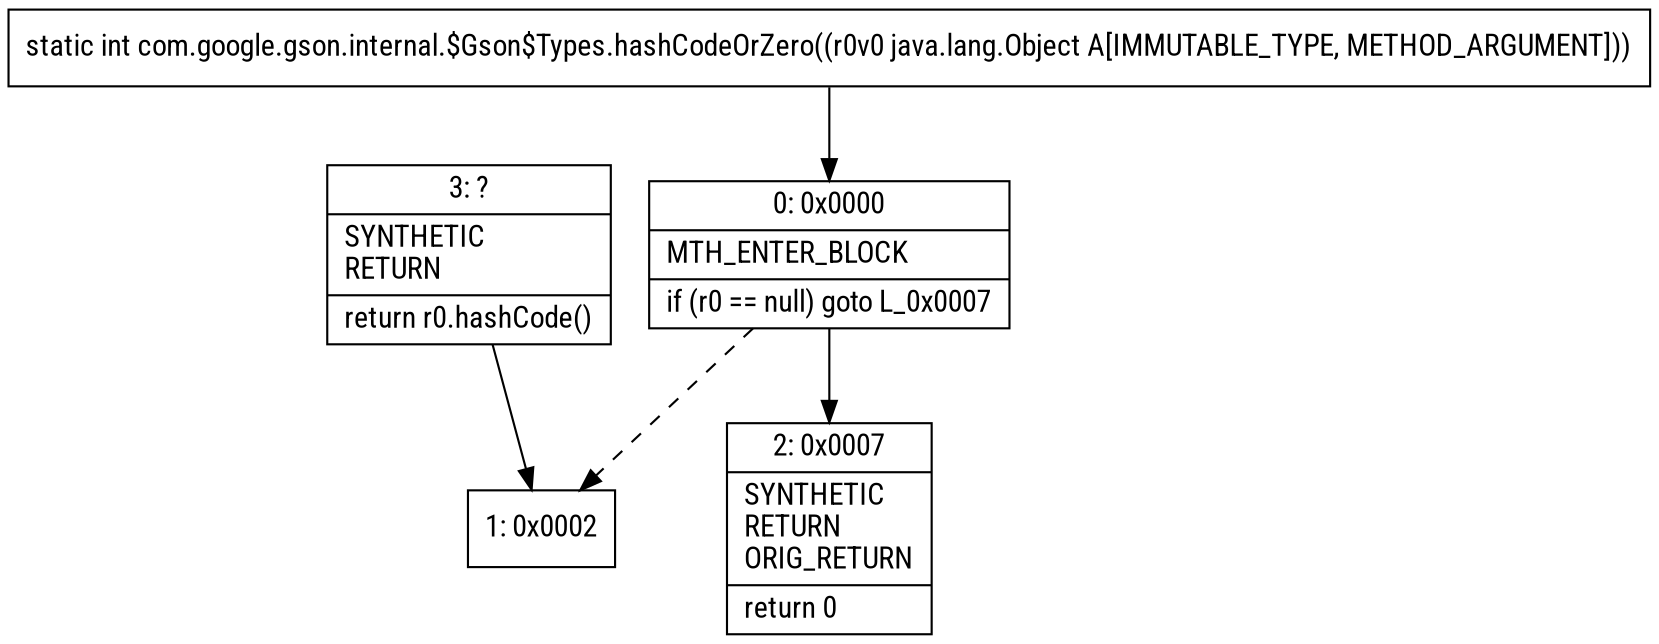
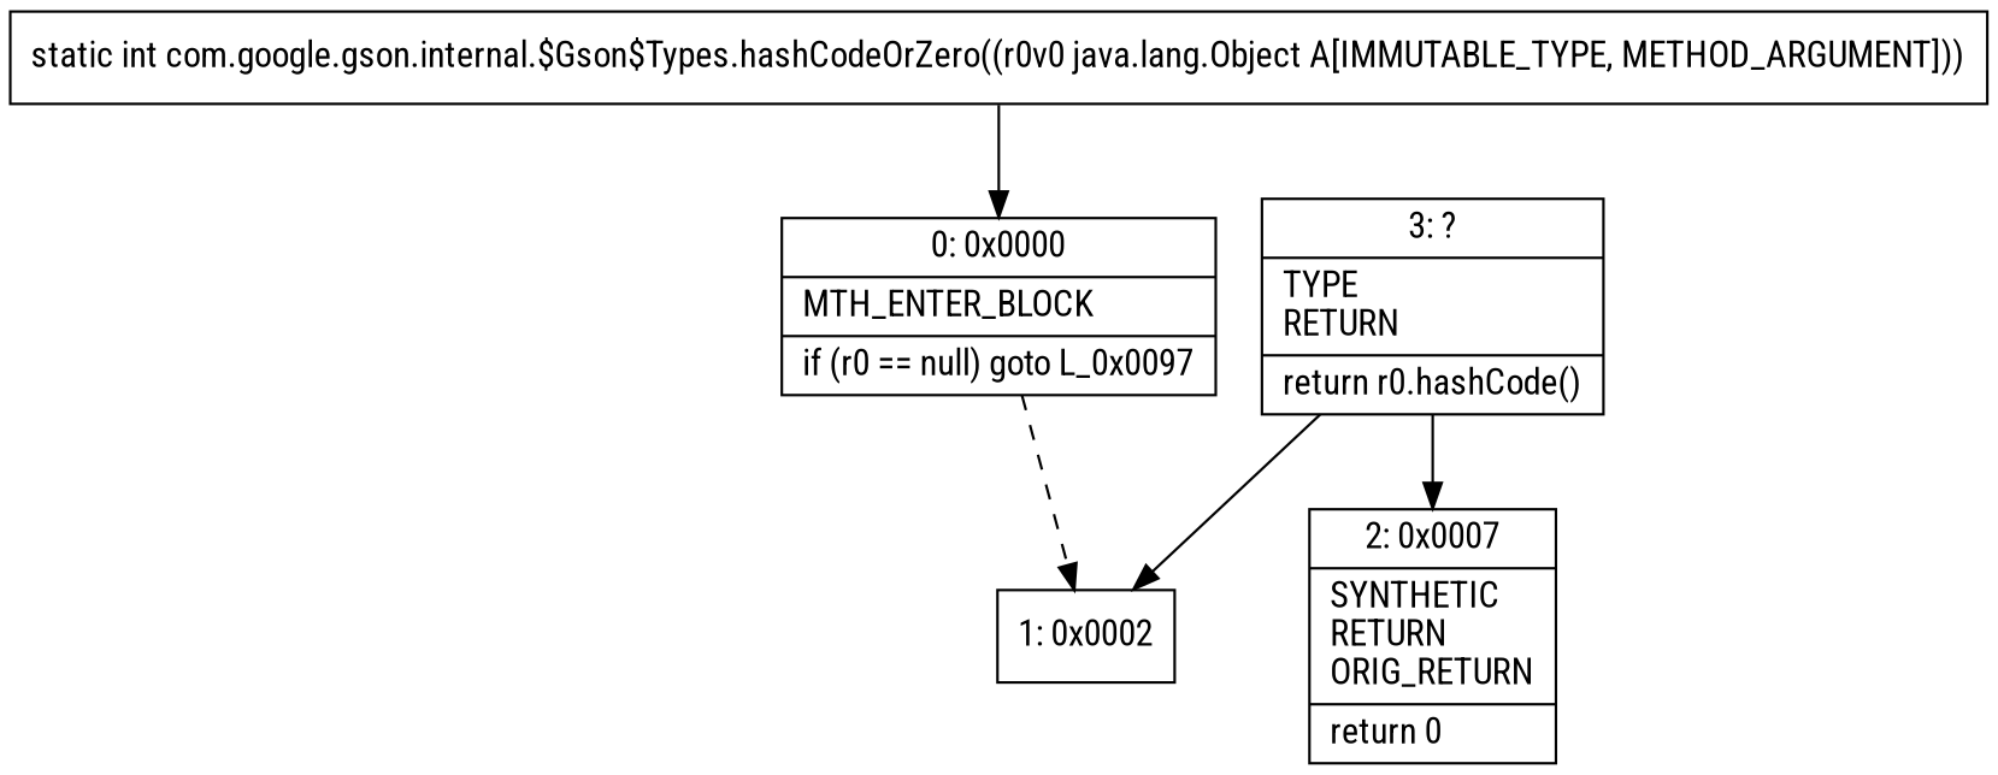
  digraph {
    fontname="Roboto Condensed"
    node [fontname="Roboto Condensed" shape=record]
    edge [fontname="Roboto Condensed"]
-   n1 [label="{0\:\ 0x0000|MTH_ENTER_BLOCK\l|if (r0 == null) goto L_0x0007\l}"]
+   n1 [label="{0\:\ 0x0000|MTH_ENTER_BLOCK\l|if (r0 == null) goto L_0x0097\l}"]
    n2 [label="{1\:\ 0x0002}"]
    n3 [label="{2\:\ 0x0007|SYNTHETIC\lRETURN\lORIG_RETURN\l|return 0\l}"]
-   n4 [label="{3\:\ ?|SYNTHETIC\lRETURN\l|return r0.hashCode()\l}"]
+   n4 [label="{3\:\ ?|TYPE\lRETURN\l|return r0.hashCode()\l}"]
    n5 [label="{static int com.google.gson.internal.$Gson$Types.hashCodeOrZero((r0v0 java.lang.Object A[IMMUTABLE_TYPE, METHOD_ARGUMENT])) }"]
    n1 -> n2 [style=dashed]
-   n1 -> n3
+   n4 -> n3
    n4 -> n2
    n5 -> n1
  }
